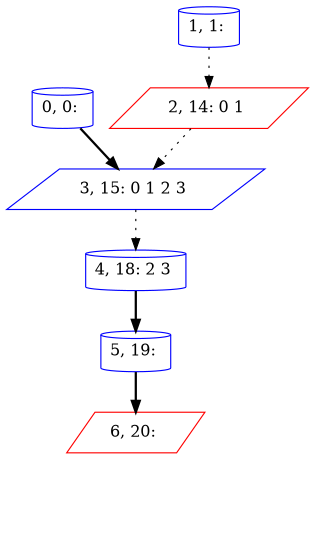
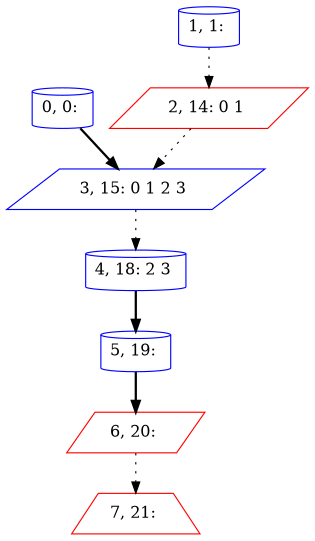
  digraph {
    node [color=blue shape=cylinder]
    edge [style=dotted]
    n1 [label="0, 0: "]
    n2 [label="3, 15: 0 1 2 3 " shape=parallelogram]
    n3 [label="1, 1: "]
    n4 [color=red label="2, 14: 0 1 " shape=parallelogram]
    n5 [label="4, 18: 2 3 "]
    n6 [label="5, 19: "]
    n7 [color=red label="6, 20: " shape=parallelogram]
+   n8 [color=red label="7, 21: " shape=trapezium]
    n1 -> n2 [style=bold]
    n2 -> n5
    n3 -> n4
    n4 -> n2
    n5 -> n6 [style=bold]
    n6 -> n7 [style=bold]
+   n7 -> n8
  }
